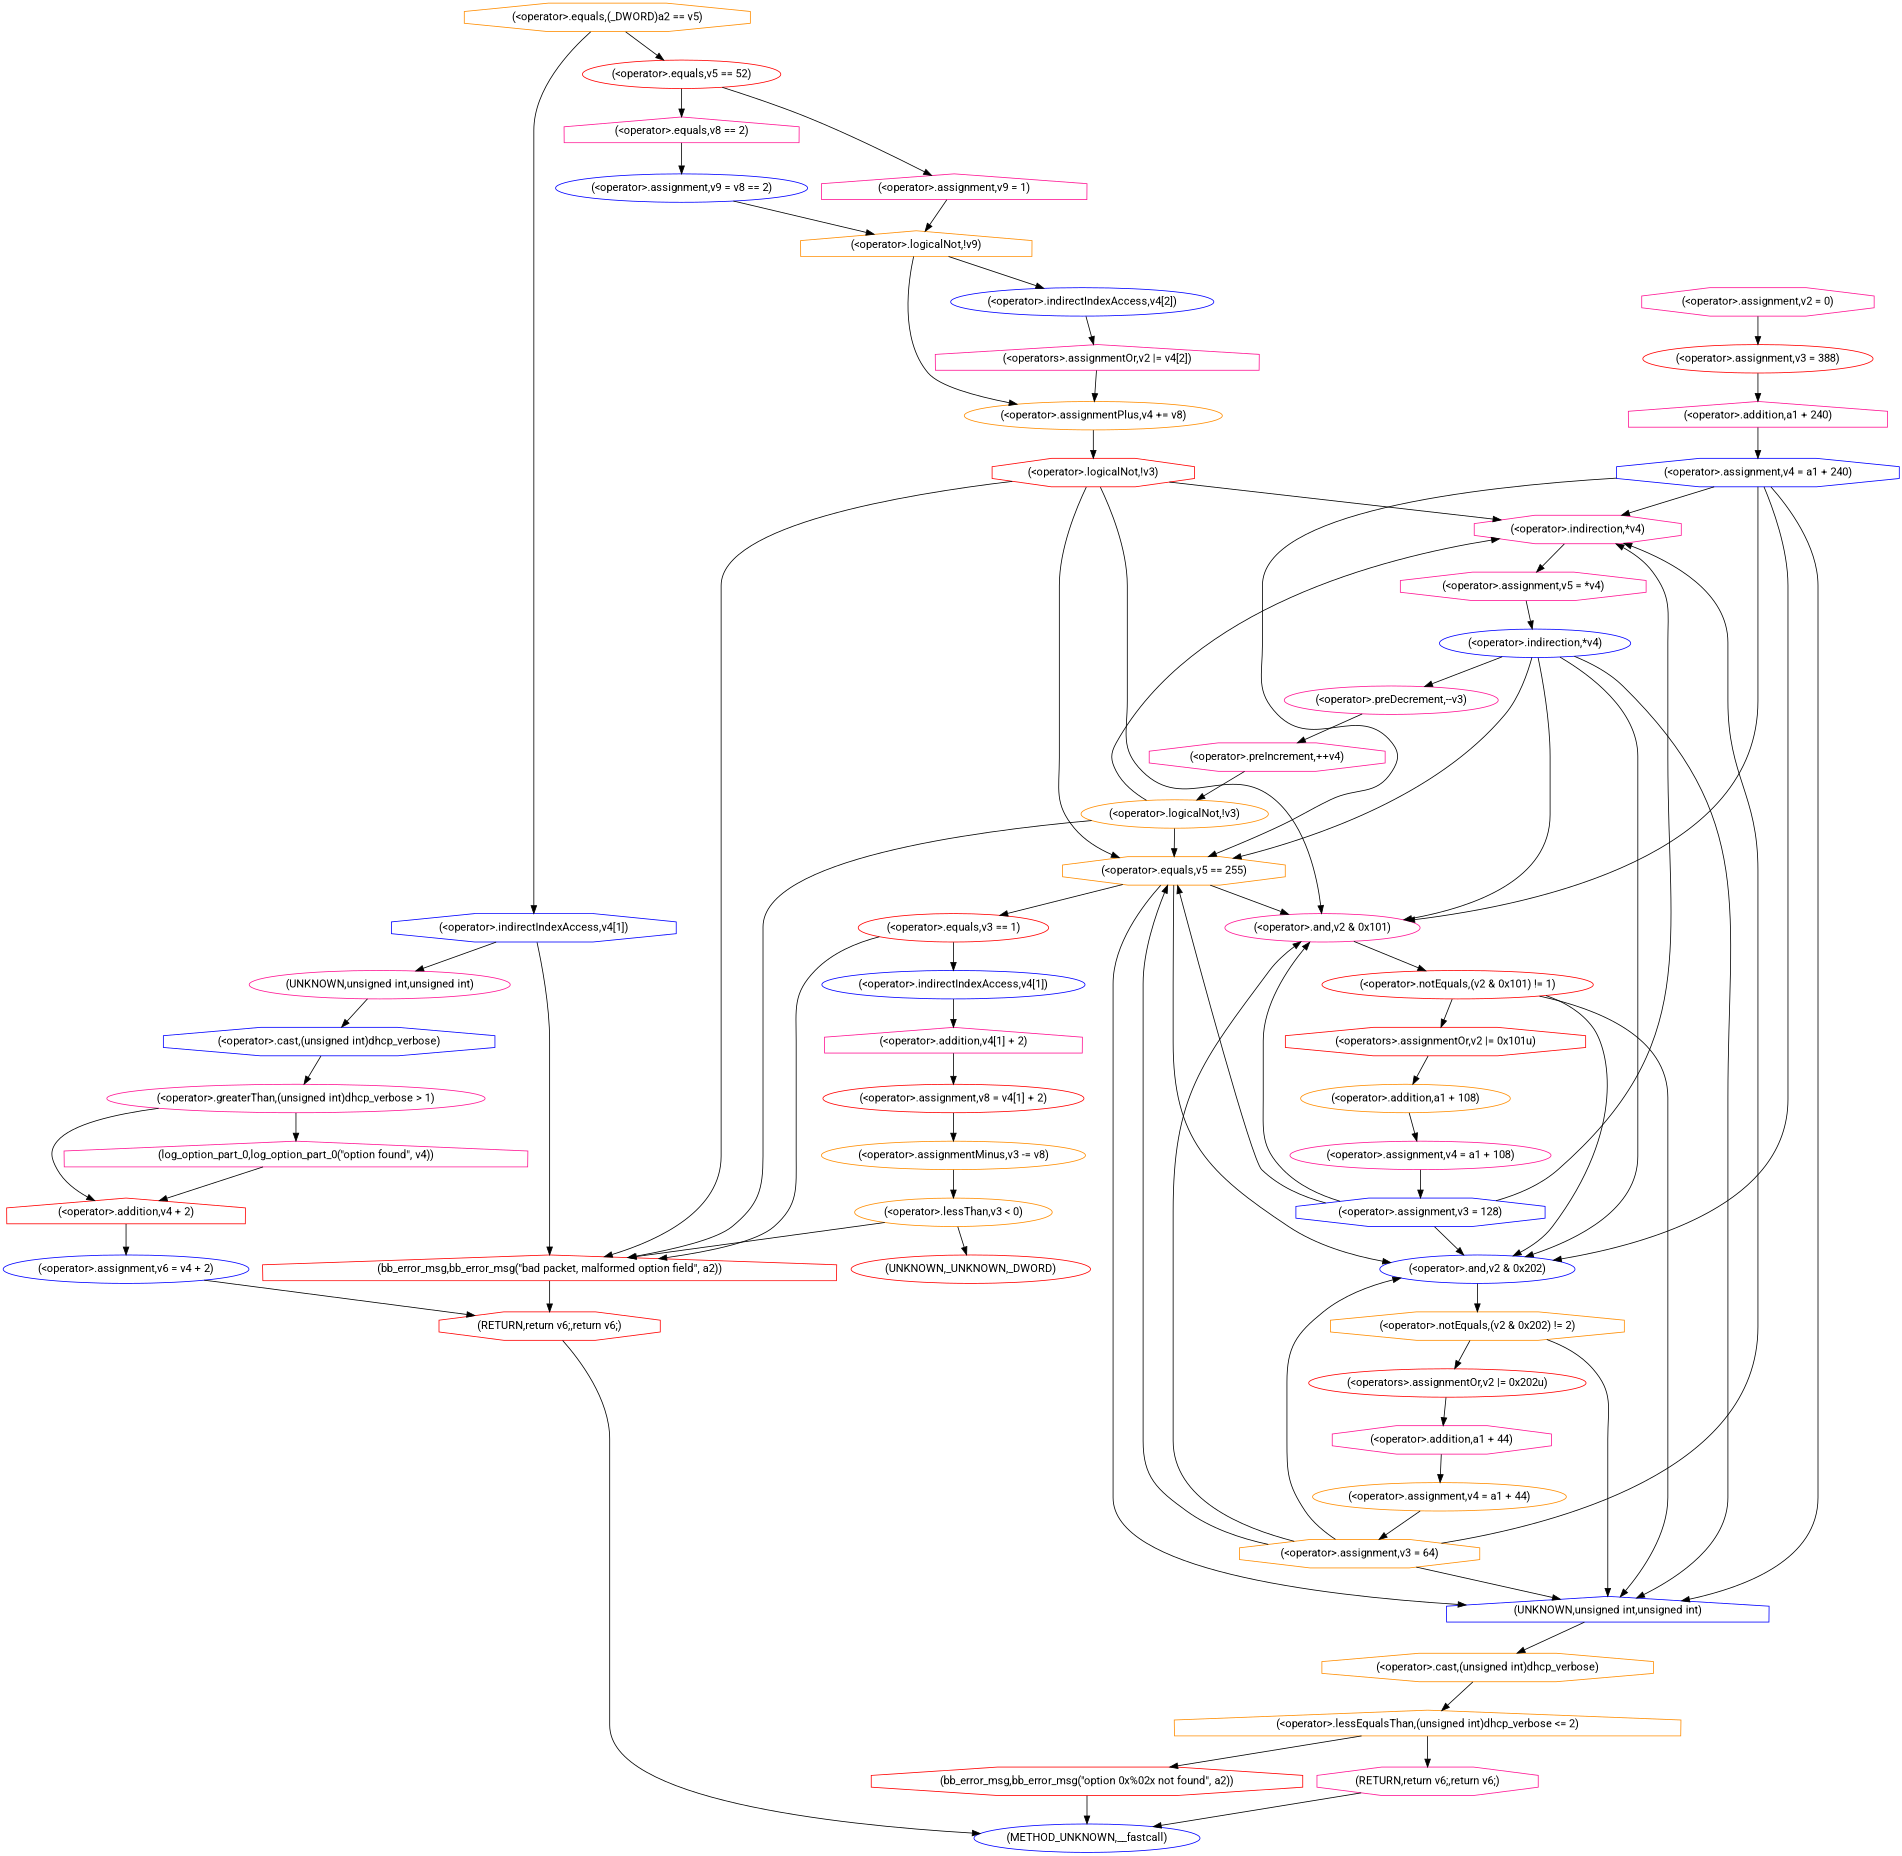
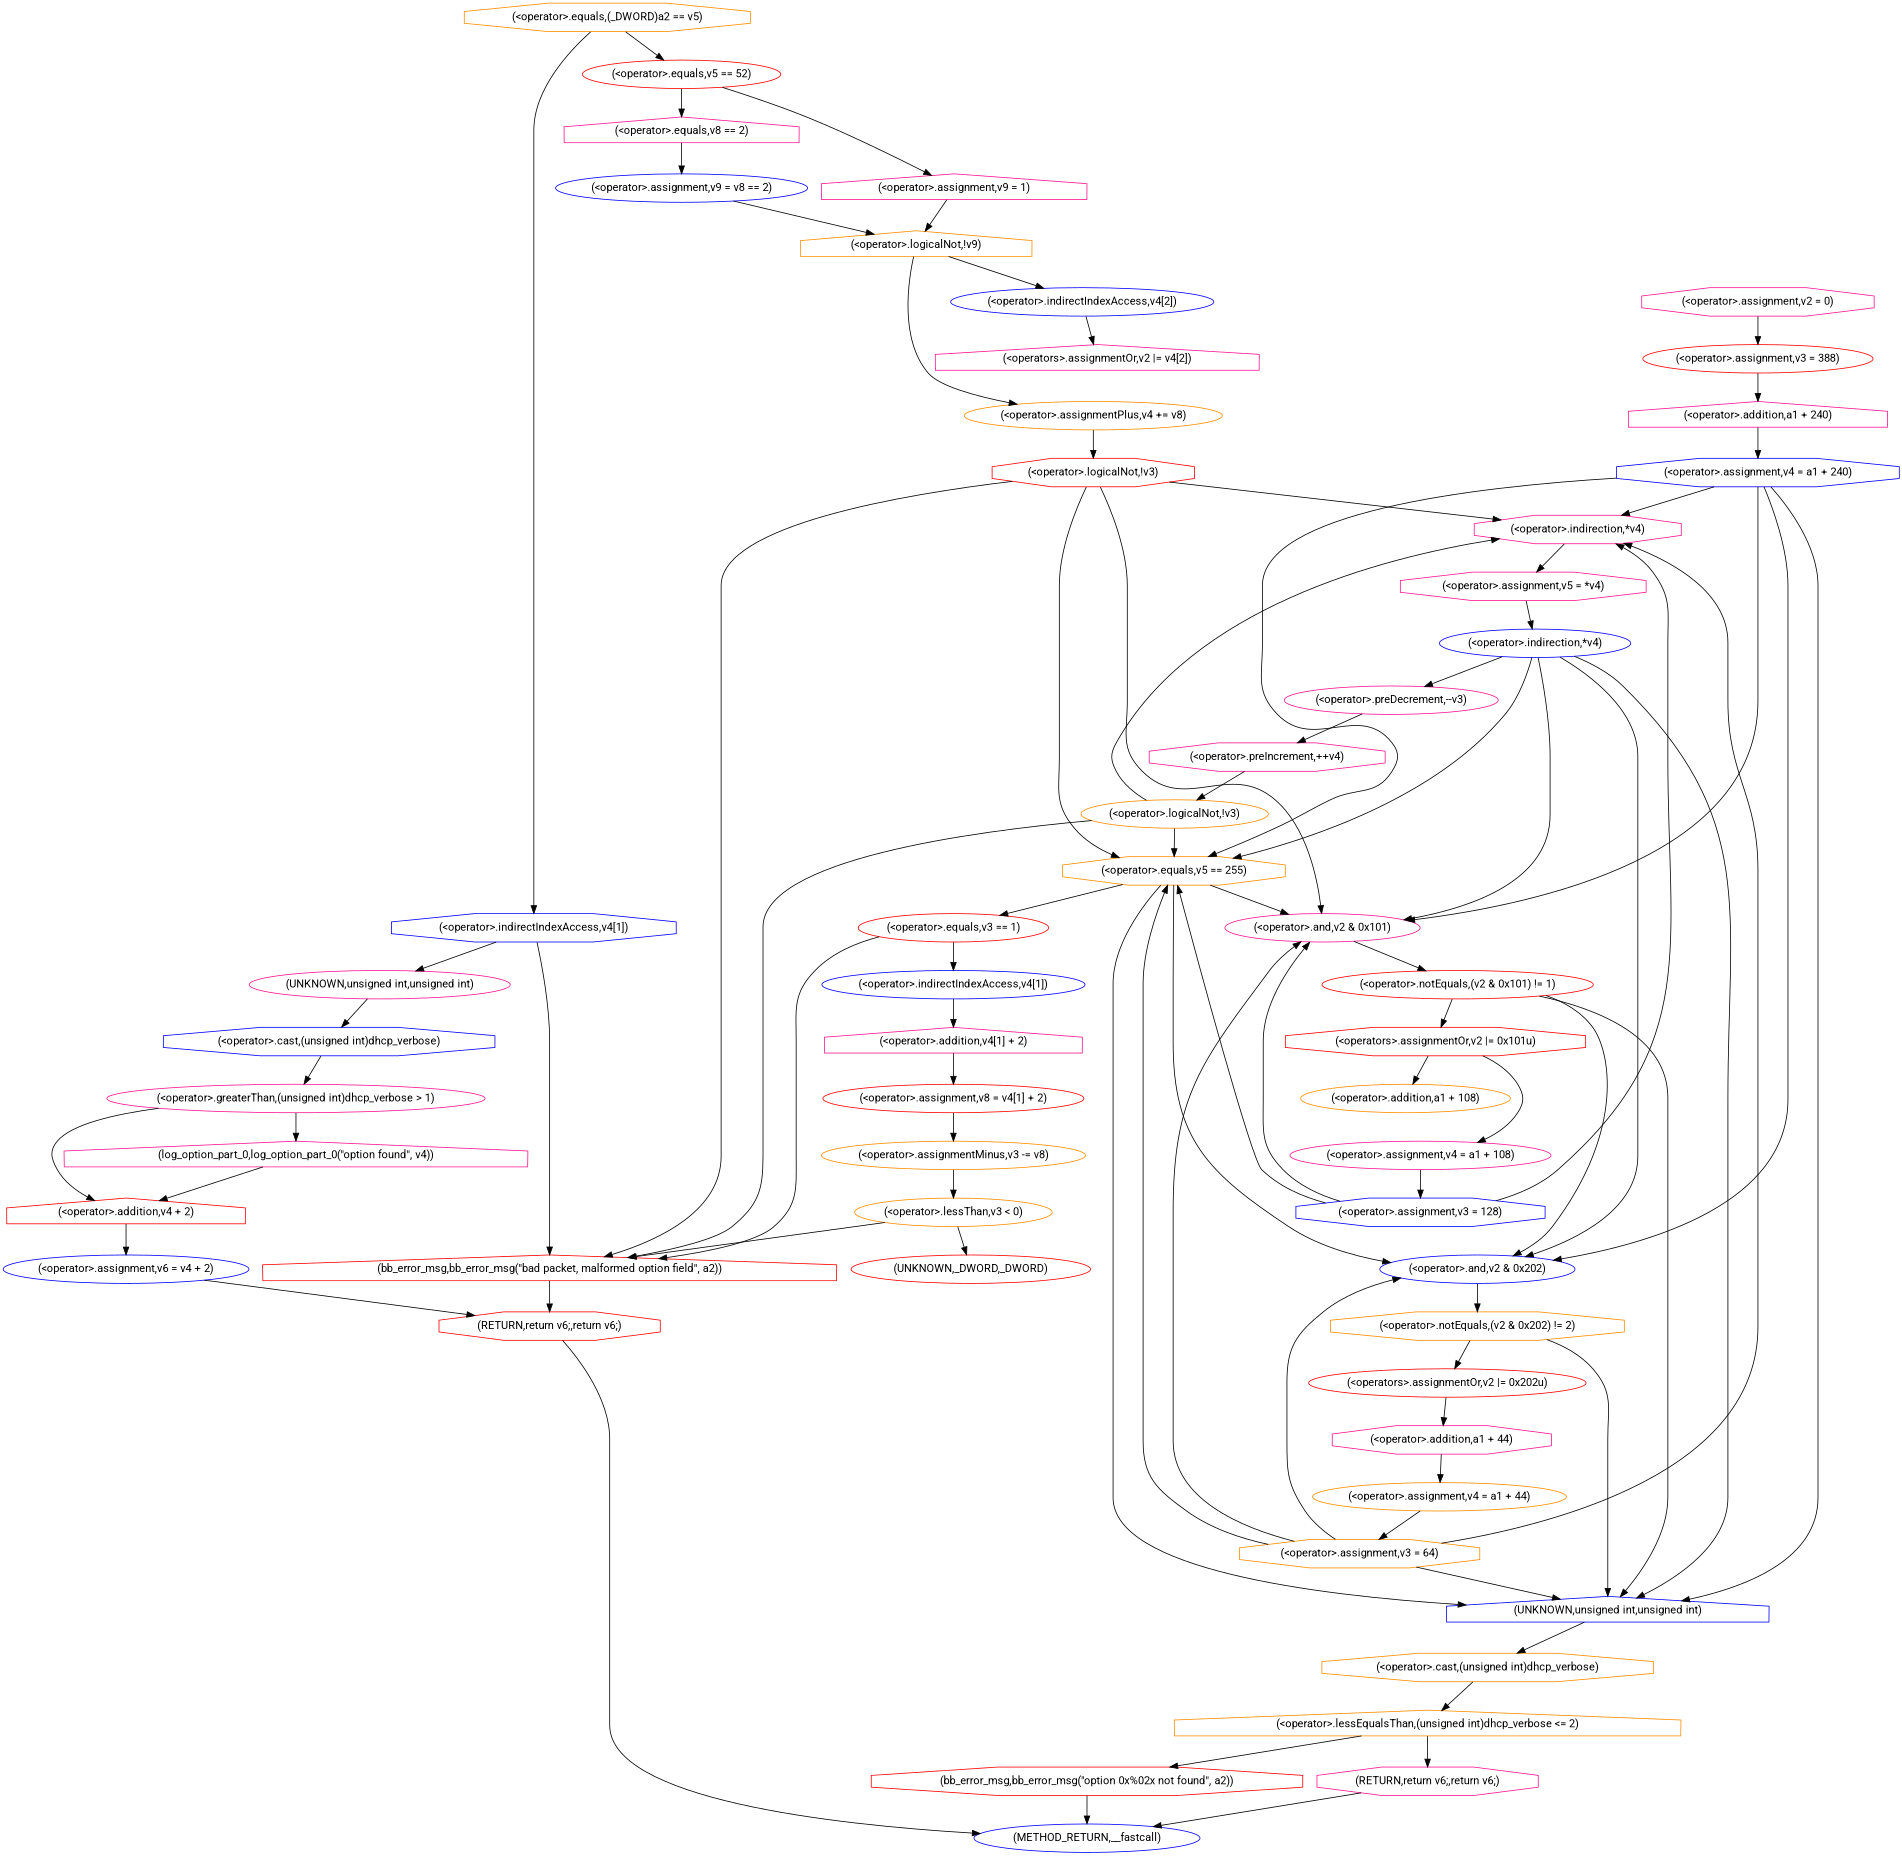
  digraph {
    fontname=Roboto
    node [color=deeppink fontname=Roboto shape=ellipse]
    edge [fontname=Roboto]
    n1 [label="(<operator>.assignment,v2 = 0)" shape=octagon]
    n2 [color=red label="(<operator>.assignment,v3 = 388)"]
    n3 [label="(<operator>.addition,a1 + 240)" shape=house]
    n4 [color=blue label="(<operator>.assignment,v4 = a1 + 240)" shape=octagon]
    n5 [label="(<operator>.indirection,*v4)" shape=octagon]
    n6 [color=darkorange label="(<operator>.equals,v5 == 255)" shape=octagon]
    n7 [label="(<operator>.and,v2 & 0x101)"]
    n8 [color=blue label="(<operator>.and,v2 & 0x202)"]
    n9 [color=blue label="(UNKNOWN,unsigned int,unsigned int)" shape=house]
    n10 [label="(<operator>.assignment,v5 = *v4)" shape=octagon]
    n11 [color=red label="(<operator>.equals,v3 == 1)"]
    n12 [color=red label="(<operator>.notEquals,(v2 & 0x101) != 1)"]
    n13 [color=darkorange label="(<operator>.notEquals,(v2 & 0x202) != 2)" shape=octagon]
    n14 [color=darkorange label="(<operator>.cast,(unsigned int)dhcp_verbose)" shape=octagon]
    n15 [color=blue label="(<operator>.indirection,*v4)"]
    n16 [label="(<operator>.preDecrement,--v3)"]
    n17 [label="(<operator>.preIncrement,++v4)" shape=octagon]
    n18 [color=darkorange label="(<operator>.logicalNot,!v3)"]
    n19 [color=red label="(bb_error_msg,bb_error_msg(\"bad packet, malformed option field\", a2))" shape=house]
    n20 [color=red label="(RETURN,return v6;,return v6;)" shape=octagon]
    n21 [color=blue label="(<operator>.indirectIndexAccess,v4[1])"]
    n22 [label="(<operator>.addition,v4[1] + 2)" shape=house]
    n23 [color=red label="(<operator>.assignment,v8 = v4[1] + 2)"]
    n24 [color=darkorange label="(<operator>.assignmentMinus,v3 -= v8)"]
    n25 [color=darkorange label="(<operator>.lessThan,v3 < 0)"]
-   n26 [color=red label="(UNKNOWN,_UNKNOWN,_DWORD)"]
+   n26 [color=red label="(UNKNOWN,_DWORD,_DWORD)"]
    n27 [color=darkorange label="(<operator>.equals,(_DWORD)a2 == v5)" shape=octagon]
    n28 [color=blue label="(<operator>.indirectIndexAccess,v4[1])" shape=octagon]
    n29 [color=red label="(<operator>.equals,v5 == 52)"]
    n30 [label="(UNKNOWN,unsigned int,unsigned int)"]
    n31 [label="(<operator>.equals,v8 == 2)" shape=house]
    n32 [label="(<operator>.assignment,v9 = 1)" shape=house]
    n33 [color=blue label="(<operator>.cast,(unsigned int)dhcp_verbose)" shape=octagon]
    n34 [label="(<operator>.greaterThan,(unsigned int)dhcp_verbose > 1)"]
    n35 [label="(log_option_part_0,log_option_part_0(\"option found\", v4))" shape=house]
    n36 [color=red label="(<operator>.addition,v4 + 2)" shape=house]
    n37 [color=blue label="(<operator>.assignment,v6 = v4 + 2)"]
-   n38 [color=blue label="(METHOD_UNKNOWN,__fastcall)"]
+   n38 [color=blue label="(METHOD_RETURN,__fastcall)"]
    n39 [color=blue label="(<operator>.assignment,v9 = v8 == 2)"]
    n40 [color=darkorange label="(<operator>.logicalNot,!v9)" shape=house]
    n41 [color=blue label="(<operator>.indirectIndexAccess,v4[2])"]
    n42 [color=darkorange label="(<operator>.assignmentPlus,v4 += v8)"]
    n43 [label="(<operators>.assignmentOr,v2 |= v4[2])" shape=house]
    n44 [color=red label="(<operator>.logicalNot,!v3)" shape=octagon]
    n45 [color=red label="(<operators>.assignmentOr,v2 |= 0x101u)" shape=octagon]
    n46 [color=darkorange label="(<operator>.addition,a1 + 108)"]
    n47 [label="(<operator>.assignment,v4 = a1 + 108)"]
    n48 [color=blue label="(<operator>.assignment,v3 = 128)" shape=octagon]
    n49 [color=red label="(<operators>.assignmentOr,v2 |= 0x202u)"]
    n50 [label="(<operator>.addition,a1 + 44)" shape=octagon]
    n51 [color=darkorange label="(<operator>.assignment,v4 = a1 + 44)"]
    n52 [color=darkorange label="(<operator>.assignment,v3 = 64)" shape=octagon]
    n53 [color=darkorange label="(<operator>.lessEqualsThan,(unsigned int)dhcp_verbose <= 2)" shape=house]
    n54 [label="(RETURN,return v6;,return v6;)" shape=octagon]
    n55 [color=red label="(bb_error_msg,bb_error_msg(\"option 0x%02x not found\", a2))" shape=octagon]
    n1 -> n2
    n2 -> n3
    n3 -> n4
    n4 -> n5
    n4 -> n6
    n4 -> n7
    n4 -> n8
    n4 -> n9
    n5 -> n10
    n6 -> n7
    n6 -> n8
    n6 -> n9
    n6 -> n11
    n7 -> n12
    n8 -> n13
    n9 -> n14
    n10 -> n15
    n11 -> n19
    n11 -> n21
    n12 -> n8
    n12 -> n9
    n12 -> n45
    n13 -> n9
    n13 -> n49
    n14 -> n53
    n15 -> n6
    n15 -> n7
    n15 -> n8
    n15 -> n9
    n15 -> n16
    n16 -> n17
    n17 -> n18
    n18 -> n5
    n18 -> n6
    n18 -> n19
    n19 -> n20
    n20 -> n38
    n21 -> n22
    n22 -> n23
    n23 -> n24
    n24 -> n25
    n25 -> n19
    n25 -> n26
    n27 -> n28
    n27 -> n29
    n28 -> n19
    n28 -> n30
    n29 -> n31
    n29 -> n32
    n30 -> n33
    n31 -> n39
    n32 -> n40
    n33 -> n34
    n34 -> n35
    n34 -> n36
    n35 -> n36
    n36 -> n37
    n37 -> n20
    n39 -> n40
    n40 -> n41
    n40 -> n42
    n41 -> n43
    n42 -> n44
-   n43 -> n42
    n44 -> n5
    n44 -> n6
    n44 -> n7
    n44 -> n19
    n45 -> n46
-   n46 -> n47
+   n45 -> n47
    n47 -> n48
    n48 -> n5
    n48 -> n6
    n48 -> n7
-   n48 -> n8
    n49 -> n50
    n50 -> n51
    n51 -> n52
    n52 -> n5
    n52 -> n6
    n52 -> n7
    n52 -> n8
    n52 -> n9
    n53 -> n54
    n53 -> n55
    n54 -> n38
    n55 -> n38
  }
